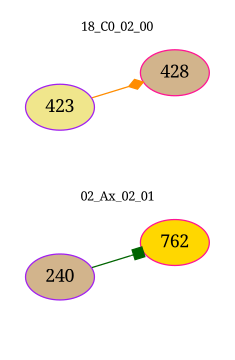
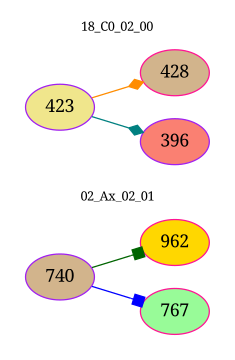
  digraph {
    fontname="Noto Serif"
    rankdir=LR
    node [color=purple fillcolor=tan fontname="Noto Serif" style=filled]
    edge [arrowhead=box fontname="Noto Serif"]
-   n1 [label=240]
-   n3 [color=deeppink fillcolor=gold label=762]
+   n1 [label=740]
+   n2 [color=deeppink fillcolor=palegreen label=767]
+   n3 [color=deeppink fillcolor=gold label=962]
    n4 [fillcolor=khaki label=423]
+   n5 [fillcolor=salmon label=396]
    n6 [color=deeppink label=428]
    subgraph cluster_1 {
      color=white
      fontsize=10
      label="02_Ax_02_01"
      n1
+     n2
      n3
    }
    subgraph cluster_2 {
      color=white
      fontsize=10
      label="18_C0_02_00"
      n4
+     n5
      n6
    }
+   n1 -> n2 [color=blue]
    n1 -> n3 [color=darkgreen]
+   n4 -> n5 [arrowhead=diamond color=teal]
    n4 -> n6 [arrowhead=diamond color=darkorange]
  }
